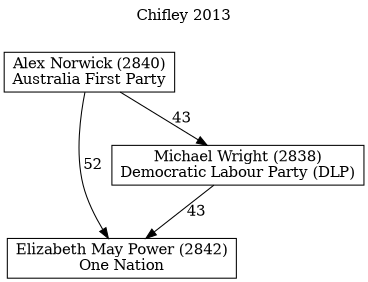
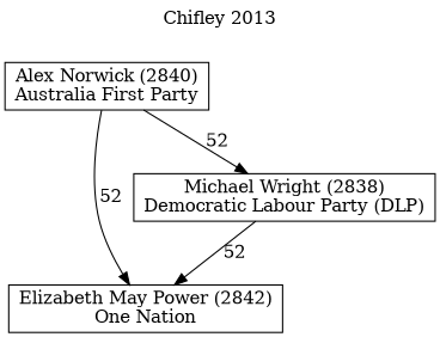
  digraph {
    label="Chifley 2013"
    labelloc=t
    mclimit=10
    node [shape=box]
    n1 [label="Elizabeth May Power (2842)\nOne Nation"]
    n2 [label="Michael Wright (2838)\nDemocratic Labour Party (DLP)"]
    n3 [label="Alex Norwick (2840)\nAustralia First Party"]
-   n2 -> n1 [label=43]
+   n2 -> n1 [label=52]
    n3 -> n1 [label=52]
-   n3 -> n2 [label=43]
+   n3 -> n2 [label=52]
  }
